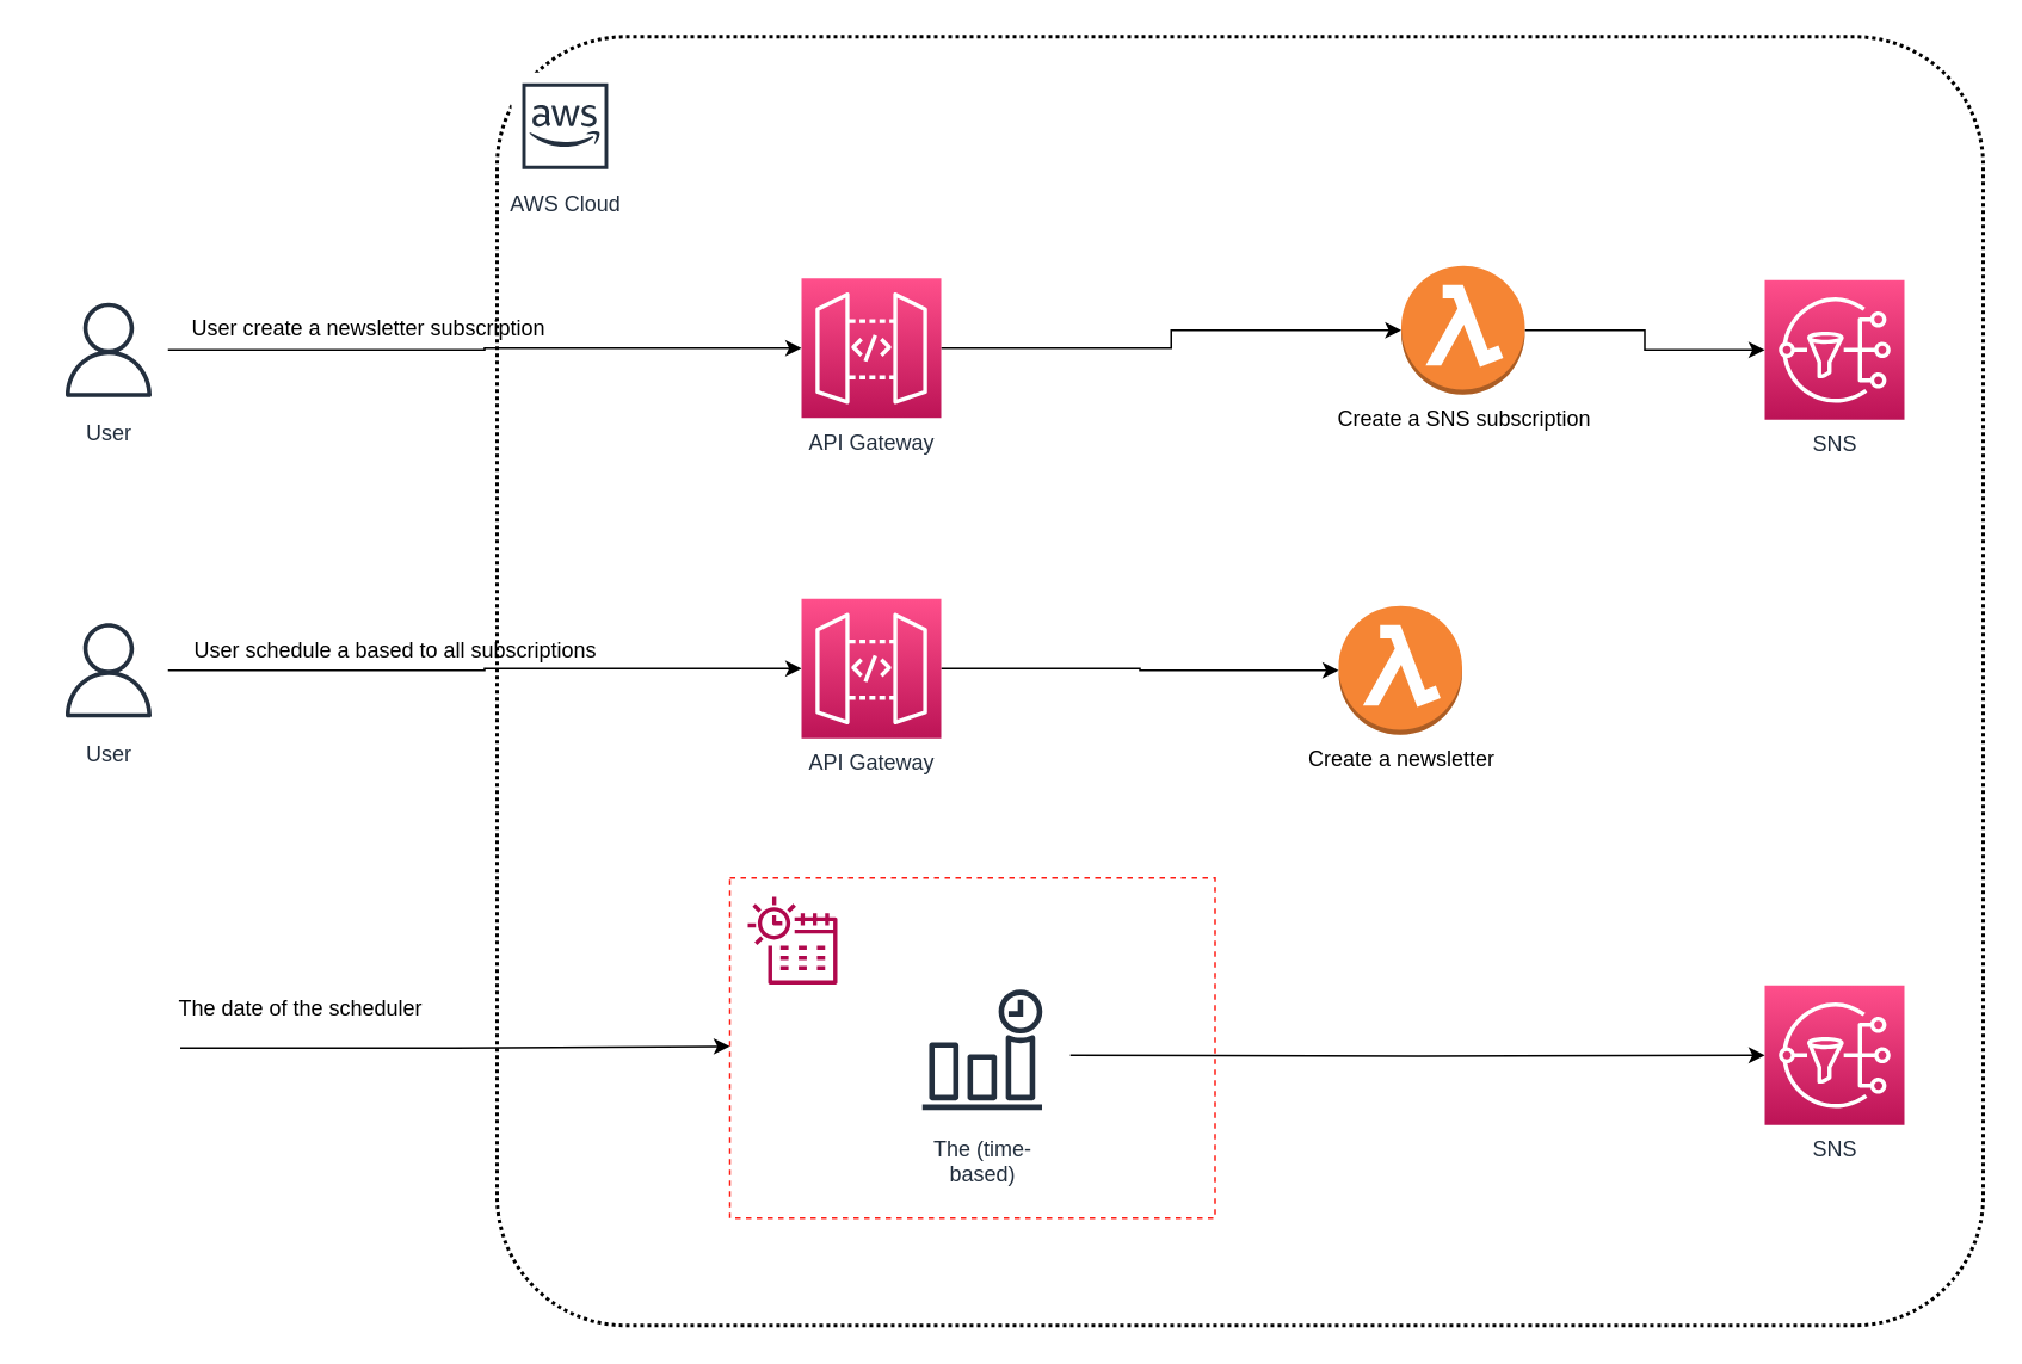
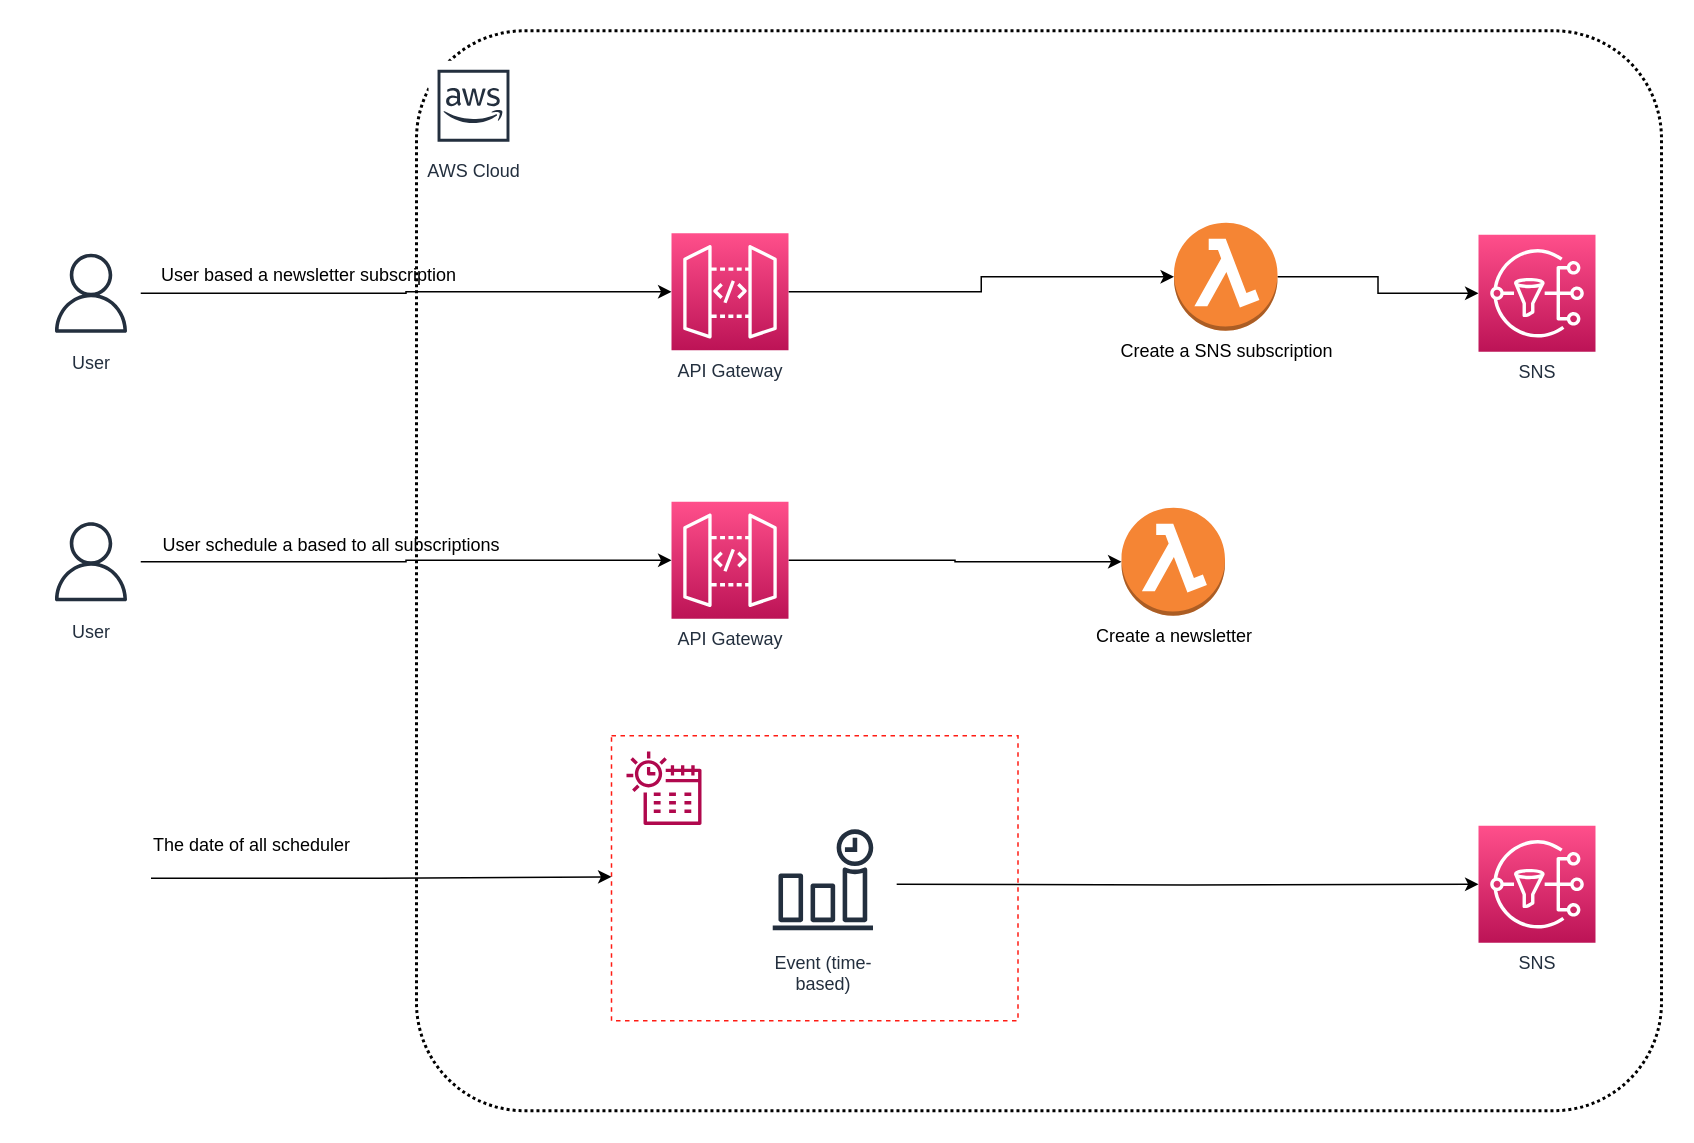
  <mxCell id="0" />
  <mxCell id="1" parent="0" />
  <mxCell id="2" value="" style="rounded=1;arcSize=10;dashed=1;fillColor=none;gradientColor=none;dashPattern=1 1;strokeWidth=2;" vertex="1" parent="1"><mxGeometry x="277" y="20" width="830" height="720" as="geometry" /></mxCell>
  <mxCell id="3" style="edgeStyle=orthogonalEdgeStyle;rounded=0;orthogonalLoop=1;jettySize=auto;html=1;" edge="1" parent="1" source="4" target="9"><mxGeometry relative="1" as="geometry" /></mxCell>
  <mxCell id="4" value="Create a SNS subscription" style="outlineConnect=0;dashed=0;verticalLabelPosition=bottom;verticalAlign=top;align=center;html=1;shape=mxgraph.aws3.lambda_function;fillColor=#F58534;gradientColor=none;" vertex="1" parent="1"><mxGeometry x="782" y="148" width="69" height="72" as="geometry" /></mxCell>
  <mxCell id="5" style="edgeStyle=orthogonalEdgeStyle;rounded=0;orthogonalLoop=1;jettySize=auto;html=1;" edge="1" parent="1" source="6" target="8"><mxGeometry relative="1" as="geometry" /></mxCell>
  <mxCell id="6" value="User" style="sketch=0;outlineConnect=0;fontColor=#232F3E;gradientColor=none;strokeColor=#232F3E;fillColor=#ffffff;dashed=0;verticalLabelPosition=bottom;verticalAlign=top;align=center;html=1;fontSize=12;fontStyle=0;aspect=fixed;shape=mxgraph.aws4.resourceIcon;resIcon=mxgraph.aws4.user;" vertex="1" parent="1"><mxGeometry x="27" y="162" width="66" height="66" as="geometry" /></mxCell>
  <mxCell id="7" style="edgeStyle=orthogonalEdgeStyle;rounded=0;orthogonalLoop=1;jettySize=auto;html=1;" edge="1" parent="1" source="8" target="4"><mxGeometry relative="1" as="geometry" /></mxCell>
  <mxCell id="8" value="API Gateway" style="sketch=0;points=[[0,0,0],[0.25,0,0],[0.5,0,0],[0.75,0,0],[1,0,0],[0,1,0],[0.25,1,0],[0.5,1,0],[0.75,1,0],[1,1,0],[0,0.25,0],[0,0.5,0],[0,0.75,0],[1,0.25,0],[1,0.5,0],[1,0.75,0]];outlineConnect=0;fontColor=#232F3E;gradientColor=#FF4F8B;gradientDirection=north;fillColor=#BC1356;strokeColor=#ffffff;dashed=0;verticalLabelPosition=bottom;verticalAlign=top;align=center;html=1;fontSize=12;fontStyle=0;aspect=fixed;shape=mxgraph.aws4.resourceIcon;resIcon=mxgraph.aws4.api_gateway;" vertex="1" parent="1"><mxGeometry x="447" y="155" width="78" height="78" as="geometry" /></mxCell>
  <mxCell id="9" value="SNS" style="sketch=0;points=[[0,0,0],[0.25,0,0],[0.5,0,0],[0.75,0,0],[1,0,0],[0,1,0],[0.25,1,0],[0.5,1,0],[0.75,1,0],[1,1,0],[0,0.25,0],[0,0.5,0],[0,0.75,0],[1,0.25,0],[1,0.5,0],[1,0.75,0]];outlineConnect=0;fontColor=#232F3E;gradientColor=#FF4F8B;gradientDirection=north;fillColor=#BC1356;strokeColor=#ffffff;dashed=0;verticalLabelPosition=bottom;verticalAlign=top;align=center;html=1;fontSize=12;fontStyle=0;aspect=fixed;shape=mxgraph.aws4.resourceIcon;resIcon=mxgraph.aws4.sns;" vertex="1" parent="1"><mxGeometry x="985" y="156" width="78" height="78" as="geometry" /></mxCell>
  <mxCell id="10" value="AWS Cloud" style="sketch=0;outlineConnect=0;fontColor=#232F3E;gradientColor=none;strokeColor=#232F3E;fillColor=#ffffff;dashed=0;verticalLabelPosition=bottom;verticalAlign=top;align=center;html=1;fontSize=12;fontStyle=0;aspect=fixed;shape=mxgraph.aws4.resourceIcon;resIcon=mxgraph.aws4.aws_cloud;" vertex="1" parent="1"><mxGeometry x="285" y="40" width="60" height="60" as="geometry" /></mxCell>
- <mxCell id="11" value="User create a newsletter subscription" style="text;html=1;align=center;verticalAlign=middle;resizable=0;points=[];autosize=1;strokeColor=none;fillColor=none;" vertex="1" parent="1"><mxGeometry x="95" y="168" width="220" height="30" as="geometry" /></mxCell>
+ <mxCell id="11" value="User based a newsletter subscription" style="text;html=1;align=center;verticalAlign=middle;resizable=0;points=[];autosize=1;strokeColor=none;fillColor=none;" vertex="1" parent="1"><mxGeometry x="95" y="168" width="220" height="30" as="geometry" /></mxCell>
  <mxCell id="12" value="SNS" style="sketch=0;points=[[0,0,0],[0.25,0,0],[0.5,0,0],[0.75,0,0],[1,0,0],[0,1,0],[0.25,1,0],[0.5,1,0],[0.75,1,0],[1,1,0],[0,0.25,0],[0,0.5,0],[0,0.75,0],[1,0.25,0],[1,0.5,0],[1,0.75,0]];outlineConnect=0;fontColor=#232F3E;gradientColor=#FF4F8B;gradientDirection=north;fillColor=#BC1356;strokeColor=#ffffff;dashed=0;verticalLabelPosition=bottom;verticalAlign=top;align=center;html=1;fontSize=12;fontStyle=0;aspect=fixed;shape=mxgraph.aws4.resourceIcon;resIcon=mxgraph.aws4.sns;" vertex="1" parent="1"><mxGeometry x="985" y="550" width="78" height="78" as="geometry" /></mxCell>
  <mxCell id="13" value="Create a newsletter" style="outlineConnect=0;dashed=0;verticalLabelPosition=bottom;verticalAlign=top;align=center;html=1;shape=mxgraph.aws3.lambda_function;fillColor=#F58534;gradientColor=none;" vertex="1" parent="1"><mxGeometry x="747" y="338" width="69" height="72" as="geometry" /></mxCell>
  <mxCell id="14" value="" style="points=[[0.25,0,0],[0.5,0,0],[0.75,0,0],[1,0.25,0],[1,0.5,0],[1,0.75,0],[0.75,1,0],[0.5,1,0],[0.25,1,0],[0,0.75,0],[0,0.5,0],[0,0.25,0]];shape=mxgraph.bpmn.task;arcSize=10;taskMarker=abstract;outline=none;symbol=general;bpmnShapeType=subprocess;isLoopSub=0;verticalAlign=top;align=left;spacingLeft=5;html=1;whiteSpace=wrap;strokeColor=#FF1C14;" vertex="1" parent="1"><mxGeometry x="407" y="490" width="271" height="190" as="geometry" /></mxCell>
  <mxCell id="15" style="edgeStyle=orthogonalEdgeStyle;rounded=0;orthogonalLoop=1;jettySize=auto;html=1;" edge="1" parent="1" source="16" target="18"><mxGeometry relative="1" as="geometry" /></mxCell>
  <mxCell id="16" value="User" style="sketch=0;outlineConnect=0;fontColor=#232F3E;gradientColor=none;strokeColor=#232F3E;fillColor=#ffffff;dashed=0;verticalLabelPosition=bottom;verticalAlign=top;align=center;html=1;fontSize=12;fontStyle=0;aspect=fixed;shape=mxgraph.aws4.resourceIcon;resIcon=mxgraph.aws4.user;" vertex="1" parent="1"><mxGeometry x="27" y="341" width="66" height="66" as="geometry" /></mxCell>
  <mxCell id="17" style="edgeStyle=orthogonalEdgeStyle;rounded=0;orthogonalLoop=1;jettySize=auto;html=1;" edge="1" parent="1" source="18" target="13"><mxGeometry relative="1" as="geometry" /></mxCell>
  <mxCell id="18" value="API Gateway" style="sketch=0;points=[[0,0,0],[0.25,0,0],[0.5,0,0],[0.75,0,0],[1,0,0],[0,1,0],[0.25,1,0],[0.5,1,0],[0.75,1,0],[1,1,0],[0,0.25,0],[0,0.5,0],[0,0.75,0],[1,0.25,0],[1,0.5,0],[1,0.75,0]];outlineConnect=0;fontColor=#232F3E;gradientColor=#FF4F8B;gradientDirection=north;fillColor=#BC1356;strokeColor=#ffffff;dashed=0;verticalLabelPosition=bottom;verticalAlign=top;align=center;html=1;fontSize=12;fontStyle=0;aspect=fixed;shape=mxgraph.aws4.resourceIcon;resIcon=mxgraph.aws4.api_gateway;" vertex="1" parent="1"><mxGeometry x="447" y="334" width="78" height="78" as="geometry" /></mxCell>
  <mxCell id="19" value="" style="sketch=0;outlineConnect=0;fontColor=#232F3E;gradientColor=none;fillColor=#B0084D;strokeColor=none;dashed=0;verticalLabelPosition=bottom;verticalAlign=top;align=center;html=1;fontSize=12;fontStyle=0;aspect=fixed;pointerEvents=1;shape=mxgraph.aws4.eventbridge_scheduler;" vertex="1" parent="1"><mxGeometry x="417" y="500" width="50" height="50" as="geometry" /></mxCell>
  <mxCell id="20" style="edgeStyle=orthogonalEdgeStyle;rounded=0;orthogonalLoop=1;jettySize=auto;html=1;" edge="1" parent="1" target="12"><mxGeometry relative="1" as="geometry"><mxPoint x="597.134" y="589" as="sourcePoint" /></mxGeometry></mxCell>
  <mxCell id="21" style="edgeStyle=orthogonalEdgeStyle;rounded=0;orthogonalLoop=1;jettySize=auto;html=1;exitX=1;exitY=0.5;exitDx=0;exitDy=0;" edge="1" parent="1" source="24"><mxGeometry relative="1" as="geometry"><mxPoint x="90" y="585" as="sourcePoint" /><mxPoint x="407" y="584.059" as="targetPoint" /></mxGeometry></mxCell>
  <mxCell id="22" value="User schedule a based to all subscriptions" style="text;html=1;align=center;verticalAlign=middle;resizable=0;points=[];autosize=1;strokeColor=none;fillColor=none;" vertex="1" parent="1"><mxGeometry x="90" y="348" width="260" height="30" as="geometry" /></mxCell>
- <mxCell id="23" value="The (time-&#10;based)" style="sketch=0;outlineConnect=0;fontColor=#232F3E;gradientColor=none;strokeColor=#232F3E;fillColor=#ffffff;dashed=0;verticalLabelPosition=bottom;verticalAlign=top;align=center;html=1;fontSize=12;fontStyle=0;aspect=fixed;shape=mxgraph.aws4.resourceIcon;resIcon=mxgraph.aws4.event_time_based;" vertex="1" parent="1"><mxGeometry x="506" y="544" width="84" height="84" as="geometry" /></mxCell>
+ <mxCell id="23" value="Event (time-&#10;based)" style="sketch=0;outlineConnect=0;fontColor=#232F3E;gradientColor=none;strokeColor=#232F3E;fillColor=#ffffff;dashed=0;verticalLabelPosition=bottom;verticalAlign=top;align=center;html=1;fontSize=12;fontStyle=0;aspect=fixed;shape=mxgraph.aws4.resourceIcon;resIcon=mxgraph.aws4.event_time_based;" vertex="1" parent="1"><mxGeometry x="506" y="544" width="84" height="84" as="geometry" /></mxCell>
  <mxCell id="24" value="" style="shape=image;html=1;verticalAlign=top;verticalLabelPosition=bottom;labelBackgroundColor=#ffffff;imageAspect=0;aspect=fixed;image=https://cdn4.iconfinder.com/data/icons/48-bubbles/48/37.Stopwatch-128.png" vertex="1" parent="1"><mxGeometry x="20" y="545" width="80" height="80" as="geometry" /></mxCell>
- <mxCell id="25" value="The date of the scheduler" style="text;html=1;align=center;verticalAlign=middle;resizable=0;points=[];autosize=1;strokeColor=none;fillColor=none;" vertex="1" parent="1"><mxGeometry x="87" y="548" width="160" height="30" as="geometry" /></mxCell>
+ <mxCell id="25" value="The date of all scheduler" style="text;html=1;align=center;verticalAlign=middle;resizable=0;points=[];autosize=1;strokeColor=none;fillColor=none;" vertex="1" parent="1"><mxGeometry x="87" y="548" width="160" height="30" as="geometry" /></mxCell>
